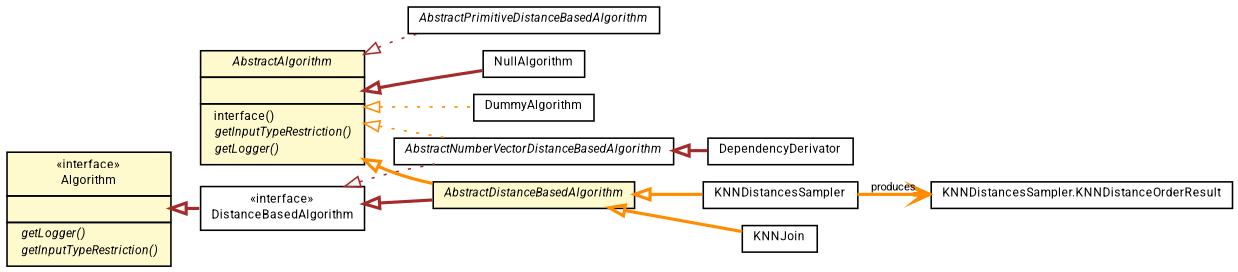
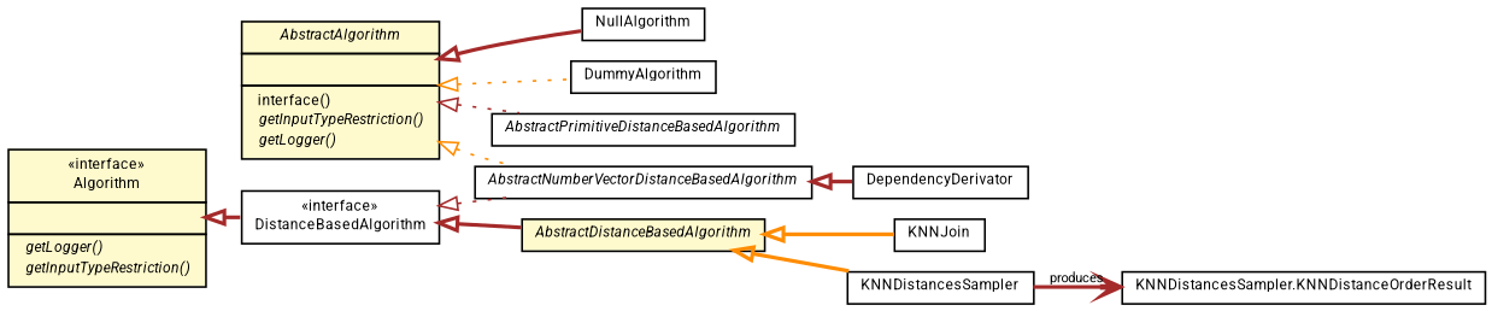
  digraph {
    nodesep=0.15
    rankdir=LR
    ranksep=0.25
    node [fontcolor=black fontname=Roboto fontsize=8 margin=0 shape=plaintext]
    edge [color=darkorange fontname=Roboto fontsize=7 labelfontname=Roboto labelfontsize=7 style=bold weight=10 arrowtail=empty dir=back]
    n1 [height=0 label=<<table title="de.lmu.ifi.dbs.elki.algorithm.NullAlgorithm" border="0" cellborder="1" cellspacing="0" cellpadding="2" href="NullAlgorithm.html" target="_parent"> 		<tr><td><table border="0" cellspacing="0" cellpadding="1"> 		<tr><td align="center" balign="center"> <font face="Roboto">NullAlgorithm</font> </td></tr> 		</table></td></tr> 		</table>> width=0]
    n2 [height=0 label=<<table title="de.lmu.ifi.dbs.elki.algorithm.DependencyDerivator" border="0" cellborder="1" cellspacing="0" cellpadding="2" href="DependencyDerivator.html" target="_parent"> 		<tr><td><table border="0" cellspacing="0" cellpadding="1"> 		<tr><td align="center" balign="center"> <font face="Roboto">DependencyDerivator</font> </td></tr> 		</table></td></tr> 		</table>> width=0]
    n3 [height=0 label=<<table title="de.lmu.ifi.dbs.elki.algorithm.DummyAlgorithm" border="0" cellborder="1" cellspacing="0" cellpadding="2" href="DummyAlgorithm.html" target="_parent"> 		<tr><td><table border="0" cellspacing="0" cellpadding="1"> 		<tr><td align="center" balign="center"> <font face="Roboto">DummyAlgorithm</font> </td></tr> 		</table></td></tr> 		</table>> width=0]
    n4 [height=0 label=<<table title="de.lmu.ifi.dbs.elki.algorithm.KNNJoin" border="0" cellborder="1" cellspacing="0" cellpadding="2" href="KNNJoin.html" target="_parent"> 		<tr><td><table border="0" cellspacing="0" cellpadding="1"> 		<tr><td align="center" balign="center"> <font face="Roboto">KNNJoin</font> </td></tr> 		</table></td></tr> 		</table>> width=0]
    n5 [height=0 label=<<table title="de.lmu.ifi.dbs.elki.algorithm.KNNDistancesSampler" border="0" cellborder="1" cellspacing="0" cellpadding="2" href="KNNDistancesSampler.html" target="_parent"> 		<tr><td><table border="0" cellspacing="0" cellpadding="1"> 		<tr><td align="center" balign="center"> <font face="Roboto">KNNDistancesSampler</font> </td></tr> 		</table></td></tr> 		</table>> width=0]
    n6 [height=0 label=<<table title="de.lmu.ifi.dbs.elki.algorithm.KNNDistancesSampler.KNNDistanceOrderResult" border="0" cellborder="1" cellspacing="0" cellpadding="2" href="KNNDistancesSampler.KNNDistanceOrderResult.html" target="_parent"> 		<tr><td><table border="0" cellspacing="0" cellpadding="1"> 		<tr><td align="center" balign="center"> <font face="Roboto">KNNDistancesSampler.KNNDistanceOrderResult</font> </td></tr> 		</table></td></tr> 		</table>> width=0]
    n7 [height=0 label=<<table title="de.lmu.ifi.dbs.elki.algorithm.AbstractPrimitiveDistanceBasedAlgorithm" border="0" cellborder="1" cellspacing="0" cellpadding="2" href="AbstractPrimitiveDistanceBasedAlgorithm.html" target="_parent"> 		<tr><td><table border="0" cellspacing="0" cellpadding="1"> 		<tr><td align="center" balign="center"> <font face="Roboto"><i>AbstractPrimitiveDistanceBasedAlgorithm</i></font> </td></tr> 		</table></td></tr> 		</table>> width=0]
    n8 [height=0 label=<<table title="de.lmu.ifi.dbs.elki.algorithm.AbstractDistanceBasedAlgorithm" border="0" cellborder="1" cellspacing="0" cellpadding="2" bgcolor="LemonChiffon" href="AbstractDistanceBasedAlgorithm.html" target="_parent"> 		<tr><td><table border="0" cellspacing="0" cellpadding="1"> 		<tr><td align="center" balign="center"> <font face="Roboto"><i>AbstractDistanceBasedAlgorithm</i></font> </td></tr> 		</table></td></tr> 		</table>> width=0]
    n9 [height=0 label=<<table title="de.lmu.ifi.dbs.elki.algorithm.AbstractNumberVectorDistanceBasedAlgorithm" border="0" cellborder="1" cellspacing="0" cellpadding="2" href="AbstractNumberVectorDistanceBasedAlgorithm.html" target="_parent"> 		<tr><td><table border="0" cellspacing="0" cellpadding="1"> 		<tr><td align="center" balign="center"> <font face="Roboto"><i>AbstractNumberVectorDistanceBasedAlgorithm</i></font> </td></tr> 		</table></td></tr> 		</table>> width=0]
    n10 [height=0 label=<<table title="de.lmu.ifi.dbs.elki.algorithm.Algorithm" border="0" cellborder="1" cellspacing="0" cellpadding="2" bgcolor="LemonChiffon" href="Algorithm.html" target="_parent"> 		<tr><td><table border="0" cellspacing="0" cellpadding="1"> 		<tr><td align="center" balign="center"> &#171;interface&#187; </td></tr> 		<tr><td align="center" balign="center"> <font face="Roboto">Algorithm</font> </td></tr> 		</table></td></tr> 		<tr><td><table border="0" cellspacing="0" cellpadding="1"> 		<tr><td align="left" balign="left">  </td></tr> 		</table></td></tr> 		<tr><td><table border="0" cellspacing="0" cellpadding="1"> 		<tr><td align="left" balign="left"> <i> getLogger()</i> </td></tr> 		<tr><td align="left" balign="left"> <i> getInputTypeRestriction()</i> </td></tr> 		</table></td></tr> 		</table>> width=0]
    n11 [height=0 label=<<table title="de.lmu.ifi.dbs.elki.algorithm.DistanceBasedAlgorithm" border="0" cellborder="1" cellspacing="0" cellpadding="2" href="DistanceBasedAlgorithm.html" target="_parent"> 		<tr><td><table border="0" cellspacing="0" cellpadding="1"> 		<tr><td align="center" balign="center"> &#171;interface&#187; </td></tr> 		<tr><td align="center" balign="center"> <font face="Roboto">DistanceBasedAlgorithm</font> </td></tr> 		</table></td></tr> 		</table>> width=0]
    n12 [height=0 label=<<table title="de.lmu.ifi.dbs.elki.algorithm.AbstractAlgorithm" border="0" cellborder="1" cellspacing="0" cellpadding="2" bgcolor="LemonChiffon" href="AbstractAlgorithm.html" target="_parent"> 		<tr><td><table border="0" cellspacing="0" cellpadding="1"> 		<tr><td align="center" balign="center"> <font face="Roboto"><i>AbstractAlgorithm</i></font> </td></tr> 		</table></td></tr> 		<tr><td><table border="0" cellspacing="0" cellpadding="1"> 		<tr><td align="left" balign="left">  </td></tr> 		</table></td></tr> 		<tr><td><table border="0" cellspacing="0" cellpadding="1"> 		<tr><td align="left" balign="left">  interface() </td></tr> 		<tr><td align="left" balign="left"> <i> getInputTypeRestriction()</i> </td></tr> 		<tr><td align="left" balign="left"> <i> getLogger()</i> </td></tr> 		</table></td></tr> 		</table>> width=0]
-   n5 -> n6 [arrowhead=vee label=produces weight=1 arrowtail="" dir=""]
+   n5 -> n6 [arrowhead=vee color=brown label=produces weight=1 arrowtail="" dir=""]
    n8 -> n4
    n8 -> n5
    n9 -> n2 [color=brown]
    n10 -> n11 [color=brown weight=9]
    n11 -> n8 [color=brown weight=9]
    n11 -> n9 [color=brown style=dotted weight=9]
    n12 -> n1 [color=brown]
    n12 -> n3 [style=dotted]
    n12 -> n7 [color=brown style=dotted]
-   n12 -> n8
    n12 -> n9 [style=dotted]
  }
